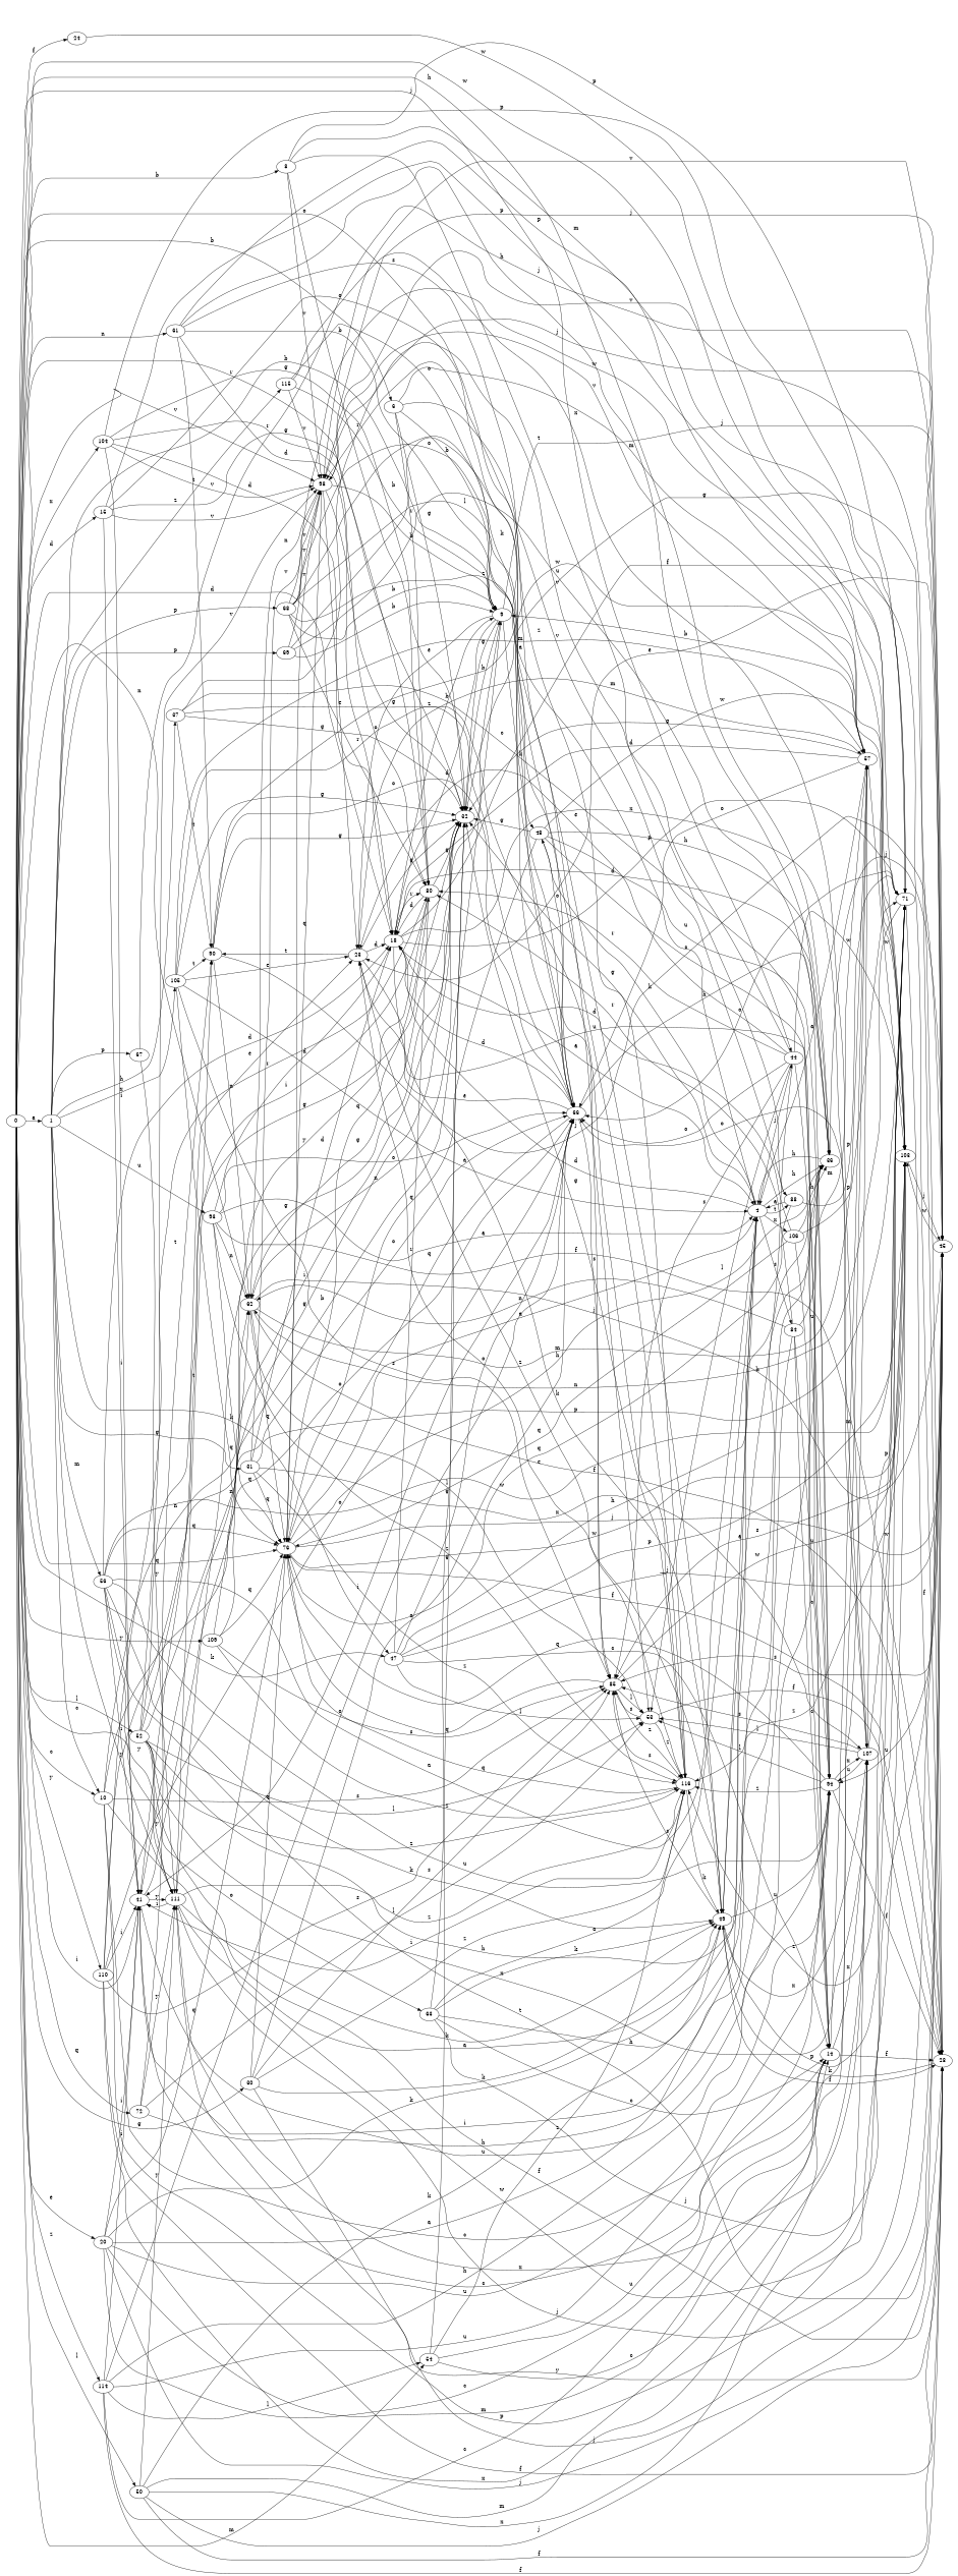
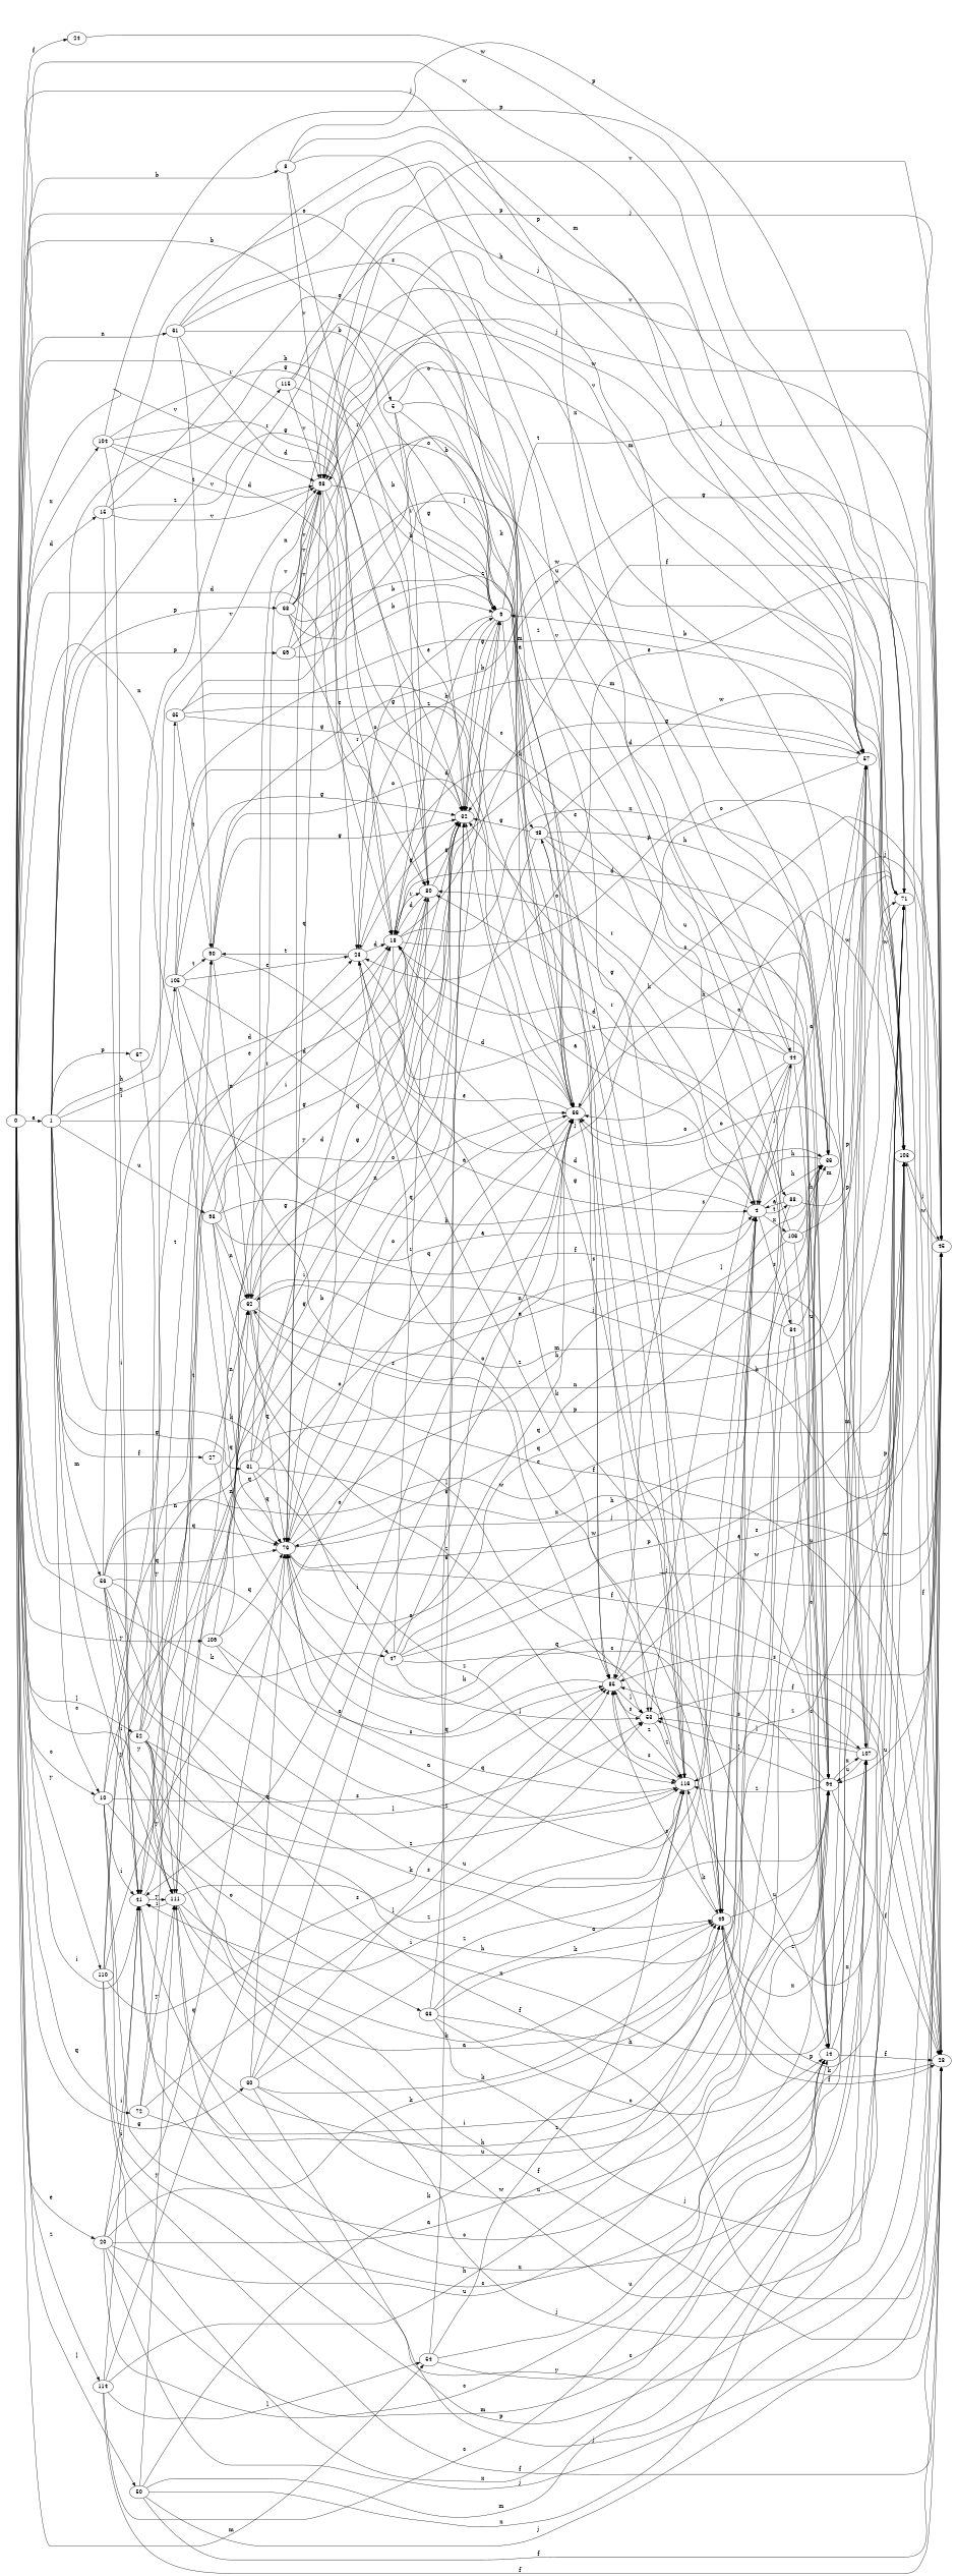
  strict digraph {
    rankdir=LR
    0
    1
-   6
+   6 [label=5]
    8
    10
    15
    18
    20
    24
    30
    41
    44
    47
    50
    52
    54
    61
    62
    63
    66
    72
    76
    80
    98
    103
    104
    109
    110
    114
    9
+   27
    31
-   35 [label=37]
+   35
    36
    56
    67
    68
    69
    93
    105
    111
    115
    32
    57
    116
    88
    71
    14
    85
    4
    28
    107
    49
    45
    94
    23
    53
    90
    48
    84
    106
    0 -> 1 [label=a]
    0 -> 6 [label=b]
    0 -> 8 [label=b]
    0 -> 10 [label=c]
    0 -> 15 [label=d]
    0 -> 18 [label=d]
    0 -> 20 [label=e]
    0 -> 24 [label=f]
    0 -> 30 [label=g]
    0 -> 41 [label=i]
    0 -> 44 [label=j]
    0 -> 47 [label=k]
    0 -> 50 [label=l]
    0 -> 52 [label=l]
    0 -> 54 [label=m]
    0 -> 61 [label=n]
    0 -> 62 [label=n]
    0 -> 63 [label=o]
    0 -> 66 [label=o]
    0 -> 72 [label=q]
    0 -> 76 [label=q]
    0 -> 80 [label=r]
    0 -> 98 [label=v]
    0 -> 103 [label=w]
    0 -> 104 [label=x]
    0 -> 109 [label=y]
    0 -> 110 [label=y]
    0 -> 114 [label=z]
    1 -> 10 [label=c]
    1 -> 47 [label=k]
    1 -> 9 [label=b]
+   1 -> 27 [label=f]
    1 -> 31 [label=g]
    1 -> 35 [label=h]
-   0 -> 36 [label=h]
+   1 -> 36 [label=h]
    1 -> 56 [label=m]
    1 -> 67 [label=p]
    1 -> 68 [label=p]
    1 -> 69 [label=p]
    1 -> 93 [label=u]
    1 -> 105 [label=x]
    1 -> 111 [label=y]
    1 -> 115 [label=z]
    6 -> 80 [label=r]
    6 -> 9 [label=b]
    6 -> 32 [label=g]
    6 -> 57 [label=m]
    6 -> 116 [label=z]
    8 -> 80 [label=r]
    8 -> 98 [label=v]
    8 -> 57 [label=m]
    8 -> 88 [label=t]
    8 -> 71 [label=p]
-   110 -> 41 [label=i]
+   10 -> 41 [label=i]
    10 -> 62 [label=n]
    10 -> 66 [label=o]
    10 -> 103 [label=w]
    10 -> 71 [label=p]
    10 -> 14 [label=c]
    10 -> 85 [label=s]
    15 -> 41 [label=i]
    15 -> 66 [label=o]
    15 -> 98 [label=v]
    15 -> 32 [label=g]
    15 -> 71 [label=p]
    18 -> 80 [label=r]
    18 -> 9 [label=b]
    18 -> 71 [label=p]
    18 -> 4 [label=a]
    18 -> 28 [label=f]
    18 -> 107 [label=x]
    18 -> 49 [label=k]
    20 -> 41 [label=i]
    20 -> 76 [label=q]
    20 -> 57 [label=m]
    20 -> 14 [label=c]
    20 -> 4 [label=a]
    20 -> 49 [label=k]
    20 -> 45 [label=j]
    20 -> 94 [label=u]
    24 -> 103 [label=w]
    30 -> 66 [label=o]
    30 -> 76 [label=q]
    30 -> 116 [label=z]
    30 -> 85 [label=s]
    30 -> 49 [label=k]
    30 -> 45 [label=j]
-   114 -> 94 [label=u]
+   30 -> 94 [label=u]
    41 -> 111 [label=y]
    41 -> 32 [label=g]
    41 -> 14 [label=c]
    41 -> 94 [label=u]
    44 -> 66 [label=o]
    44 -> 80 [label=r]
    44 -> 98 [label=v]
    44 -> 103 [label=w]
    44 -> 85 [label=s]
    44 -> 49 [label=k]
    44 -> 94 [label=u]
    44 -> 23 [label=e]
    44 -> 53 [label=l]
    47 -> 66 [label=o]
    47 -> 80 [label=r]
    47 -> 36 [label=h]
    47 -> 71 [label=p]
    47 -> 14 [label=c]
    47 -> 45 [label=j]
    47 -> 53 [label=l]
    50 -> 111 [label=y]
    50 -> 57 [label=m]
    50 -> 28 [label=f]
    50 -> 107 [label=x]
    50 -> 49 [label=k]
    50 -> 45 [label=j]
    52 -> 98 [label=v]
    52 -> 9 [label=b]
    52 -> 36 [label=h]
    52 -> 111 [label=y]
    52 -> 32 [label=g]
    52 -> 116 [label=z]
    52 -> 28 [label=f]
    52 -> 107 [label=x]
    52 -> 23 [label=e]
    52 -> 53 [label=l]
    54 -> 32 [label=g]
    54 -> 116 [label=z]
    54 -> 14 [label=c]
    54 -> 94 [label=u]
    61 -> 18 [label=d]
    61 -> 9 [label=b]
    61 -> 36 [label=h]
    61 -> 71 [label=p]
    61 -> 85 [label=s]
    61 -> 90 [label=t]
    62 -> 76 [label=q]
    62 -> 32 [label=g]
    62 -> 57 [label=m]
    62 -> 28 [label=f]
    62 -> 45 [label=j]
    62 -> 53 [label=l]
    63 -> 36 [label=h]
    63 -> 32 [label=g]
    63 -> 14 [label=c]
    63 -> 4 [label=a]
    63 -> 49 [label=k]
    63 -> 45 [label=j]
    66 -> 18 [label=d]
    66 -> 41 [label=i]
    66 -> 76 [label=q]
    66 -> 36 [label=h]
    66 -> 85 [label=s]
    66 -> 23 [label=e]
    72 -> 36 [label=h]
    72 -> 111 [label=y]
    72 -> 53 [label=l]
    72 -> 90 [label=t]
    76 -> 98 [label=v]
    76 -> 103 [label=w]
    76 -> 36 [label=h]
    76 -> 4 [label=a]
    76 -> 28 [label=f]
    76 -> 45 [label=j]
    80 -> 18 [label=d]
    80 -> 41 [label=i]
    80 -> 76 [label=q]
    80 -> 111 [label=y]
    80 -> 32 [label=g]
    98 -> 62 [label=n]
    98 -> 76 [label=q]
    98 -> 9 [label=b]
    98 -> 32 [label=g]
    98 -> 45 [label=j]
    98 -> 23 [label=e]
    103 -> 116 [label=z]
    103 -> 85 [label=s]
    103 -> 45 [label=j]
    104 -> 18 [label=d]
    104 -> 41 [label=i]
    104 -> 80 [label=r]
    104 -> 98 [label=v]
    104 -> 32 [label=g]
    104 -> 71 [label=p]
    109 -> 62 [label=n]
    109 -> 66 [label=o]
    109 -> 76 [label=q]
    109 -> 116 [label=z]
    109 -> 85 [label=s]
    110 -> 66 [label=o]
    110 -> 80 [label=r]
    110 -> 32 [label=g]
    110 -> 85 [label=s]
    110 -> 28 [label=f]
    110 -> 107 [label=x]
    114 -> 41 [label=i]
    114 -> 54 [label=l]
    114 -> 66 [label=o]
    114 -> 36 [label=h]
    114 -> 14 [label=c]
    114 -> 28 [label=f]
    9 -> 18 [label=d]
    9 -> 62 [label=n]
    9 -> 32 [label=g]
    9 -> 45 [label=j]
    9 -> 23 [label=e]
    9 -> 48 [label=k]
+   27 -> 62 [label=n]
+   27 -> 49 [label=k]
    31 -> 18 [label=d]
    31 -> 76 [label=q]
    31 -> 98 [label=v]
    31 -> 116 [label=z]
    31 -> 71 [label=p]
    31 -> 107 [label=x]
    35 -> 32 [label=g]
    35 -> 116 [label=z]
    35 -> 14 [label=c]
    35 -> 45 [label=j]
    35 -> 90 [label=t]
    36 -> 18 [label=d]
    36 -> 4 [label=h]
    36 -> 45 [label=j]
    56 -> 18 [label=d]
    56 -> 41 [label=i]
    56 -> 76 [label=q]
    56 -> 103 [label=w]
    56 -> 111 [label=y]
    56 -> 4 [label=a]
-   56 -> 28 [label=t]
+   56 -> 28 [label=f]
    56 -> 49 [label=k]
    56 -> 94 [label=u]
    67 -> 111 [label=y]
    67 -> 45 [label=j]
    68 -> 66 [label=o]
    68 -> 80 [label=r]
    68 -> 98 [label=v]
    68 -> 103 [label=w]
    68 -> 9 [label=b]
    68 -> 116 [label=z]
    68 -> 49 [label=k]
    68 -> 53 [label=l]
    69 -> 98 [label=v]
    69 -> 9 [label=b]
    69 -> 4 [label=a]
    69 -> 94 [label=u]
    93 -> 18 [label=d]
    93 -> 62 [label=n]
    93 -> 66 [label=o]
    93 -> 76 [label=q]
    93 -> 116 [label=z]
    93 -> 4 [label=a]
    93 -> 28 [label=f]
    105 -> 66 [label=o]
    105 -> 76 [label=q]
    105 -> 32 [label=g]
    105 -> 57 [label=m]
    105 -> 85 [label=s]
    105 -> 4 [label=a]
    105 -> 23 [label=e]
    105 -> 90 [label=t]
    111 -> 41 [label=i]
    111 -> 116 [label=z]
    111 -> 4 [label=a]
    111 -> 107 [label=x]
    111 -> 49 [label=k]
    111 -> 45 [label=j]
    111 -> 90 [label=t]
    115 -> 66 [label=o]
    115 -> 98 [label=v]
    115 -> 9 [label=b]
    115 -> 107 [label=x]
    32 -> 41 [label=i]
    32 -> 9 [label=b]
    57 -> 18 [label=d]
    57 -> 66 [label=o]
    57 -> 98 [label=v]
    57 -> 103 [label=w]
    57 -> 9 [label=b]
    57 -> 32 [label=g]
    57 -> 4 [label=a]
    116 -> 41 [label=i]
    116 -> 76 [label=q]
    116 -> 32 [label=g]
    116 -> 85 [label=s]
    116 -> 49 [label=k]
    88 -> 76 [label=q]
    88 -> 98 [label=v]
    88 -> 71 [label=p]
    88 -> 4 [label=a]
    71 -> 62 [label=n]
    71 -> 66 [label=o]
    71 -> 116 [label=z]
    71 -> 28 [label=f]
    14 -> 57 [label=m]
    14 -> 28 [label=f]
    14 -> 107 [label=x]
    85 -> 76 [label=q]
    85 -> 103 [label=w]
    85 -> 116 [label=z]
    85 -> 53 [label=l]
    4 -> 18 [label=d]
    4 -> 44 [label=j]
    4 -> 36 [label=h]
    4 -> 32 [label=g]
    4 -> 88 [label=t]
    4 -> 48 [label=k]
    4 -> 84 [label=s]
    4 -> 106 [label=x]
    28 -> 98 [label=v]
    28 -> 111 [label=y]
    28 -> 32 [label=g]
    28 -> 49 [label=k]
    107 -> 66 [label=o]
    107 -> 103 [label=w]
    107 -> 71 [label=p]
    107 -> 85 [label=s]
    107 -> 94 [label=u]
    107 -> 53 [label=l]
    49 -> 71 [label=p]
    49 -> 85 [label=s]
    49 -> 4 [label=a]
    49 -> 28 [label=f]
    49 -> 107 [label=x]
    49 -> 94 [label=u]
    49 -> 23 [label=e]
    45 -> 98 [label=v]
    45 -> 103 [label=w]
    45 -> 85 [label=s]
    45 -> 94 [label=u]
    45 -> 23 [label=e]
    94 -> 76 [label=q]
    94 -> 116 [label=z]
    94 -> 28 [label=f]
    94 -> 107 [label=x]
    94 -> 53 [label=l]
    23 -> 18 [label=d]
    23 -> 32 [label=g]
    23 -> 57 [label=m]
    23 -> 116 [label=z]
    23 -> 94 [label=u]
    23 -> 90 [label=t]
    53 -> 116 [label=z]
    53 -> 85 [label=s]
    53 -> 28 [label=f]
    90 -> 62 [label=n]
    90 -> 66 [label=o]
    90 -> 103 [label=w]
    90 -> 32 [label=g]
    90 -> 45 [label=j]
    48 -> 66 [label=o]
    48 -> 76 [label=q]
    48 -> 103 [label=w]
    48 -> 36 [label=h]
    48 -> 32 [label=g]
    48 -> 14 [label=c]
    48 -> 94 [label=u]
    84 -> 41 [label=i]
    84 -> 62 [label=n]
    84 -> 80 [label=r]
    84 -> 57 [label=m]
    84 -> 14 [label=c]
    84 -> 94 [label=u]
    106 -> 18 [label=d]
    106 -> 76 [label=q]
    106 -> 36 [label=h]
    106 -> 71 [label=p]
    106 -> 14 [label=c]
  }
